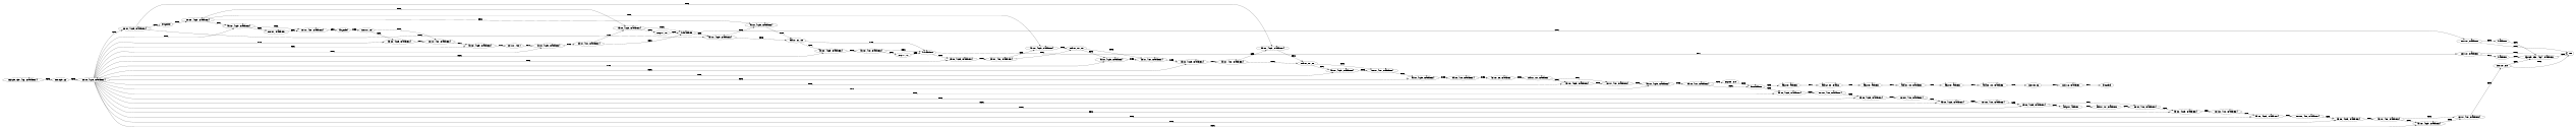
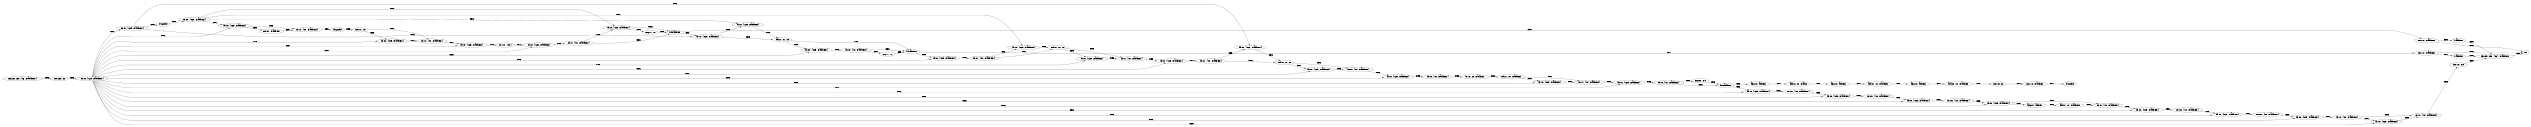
  digraph {
    rankdir=LR
    n1 [label="stp x29 , x30 , [ sp , #- address ]!"]
    n2 [label="mov x29 , sp"]
    n3 [label="str x0 , [ x29 , # address ]"]
    n4 [label="str x1 , [ x29 , # address ]"]
    n5 [label="ldr x0 , [ x29 , # address ]"]
    n6 [label="ldr x0 , [ x29 , # address ]"]
    n7 [label="ldr x0 , [ x29 , # address ]"]
    n8 [label="ldr x0 , [ x29 , # address ]"]
    n9 [label="ldr x0 , [ x29 , # address ]"]
    n10 [label="ldr x0 , [ x29 , # address ]"]
    n11 [label="ldr x0 , [ x29 , # address ]"]
    n12 [label="ldr x0 , [ x29 , # address ]"]
    n13 [label="ldr x0 , [ x29 , # address ]"]
    n14 [label="ldr x0 , [ x29 , # address ]"]
    n15 [label="ldr x0 , [ x29 , # address ]"]
    n16 [label="ldr x0 , [ x29 , # address ]"]
    n17 [label="ldr x0 , [ x29 , # address ]"]
    n18 [label="ldr x0 , [ x29 , # address ]"]
    n19 [label="ldr x0 , [ x29 , # address ]"]
    n20 [label="ldr x0 , [ x29 , # address ]"]
    n21 [label="ldr x0 , [ x29 , # address ]"]
    n22 [label="ldr x0 , [ x29 , # address ]"]
    n23 [label="ldr x0 , [ x29 , # address ]"]
    n24 [label="ldr x0 , [ x29 , # address ]"]
    n25 [label="bl symbol"]
    n26 [label="ldr x1 , [ x29 , # address ]"]
    n27 [label="ldr x0 , [ x29 , # address ]"]
    n28 [label="mov x1 , # address"]
    n29 [label="str x1 , [ x0 , # address ]"]
    n30 [label="str x1 , [ x0 , # address ]"]
    n31 [label="str wzr , [ x0 ]"]
    n32 [label="ldr x1 , [ x0 , # address ]"]
    n33 [label="ldr x0 , [ x0 , # address ]"]
    n34 [label="ldr x1 , [ x0 , # address ]"]
    n35 [label="str x1 , [ x0 , # address ]"]
    n36 [label="ldr x1 , [ x0 , # address ]"]
    n37 [label="str x1 , [ x0 , # address ]"]
    n38 [label="ldr x0 , [ x0 , # address ]"]
    n39 [label="str x1 , [ x0 , # address ]"]
    n40 [label="ldr x0 , [ x0 , # address ]"]
    n41 [label="str xzr , [ x0 , # address ]"]
    n42 [label="str xzr , [ x0 , # address ]"]
    n43 [label="str xzr , [ x0 , # address ]"]
    n44 [label="adrp x1 , address"]
    n45 [label="str x1 , [ x0 , # address ]"]
    n46 [label="str xzr , [ x0 , # address ]"]
    n47 [label="str xzr , [ x0 , # address ]"]
    n48 [label="ldr x1 , [ x0 , # address ]"]
    n49 [label="str x1 , [ x0 , # address ]"]
    n50 [label="str x0 , [ x29 , # address ]"]
    n51 [label="ldr x0 , [ x29 , # address ]"]
    n52 [label="add x1 , x1 , x0"]
    n53 [label="sub x1 , x1 , x0"]
    n54 [label="ldr x0 , [ x29 , # address ]"]
    n55 [label="ldr x0 , [ x29 , # address ]"]
    n56 [label="b.hs address"]
    n57 [label="cmp x1 , x0"]
    n58 [label="sub x1 , x1 , x0"]
    n59 [label="bl symbol"]
    n60 [label="mov x1 , x0"]
    n61 [label="mov w0 , # address"]
    n62 [label="b address"]
    n63 [label=ret]
    n64 [label="b.lo address"]
    n65 [label="ldp x29 , x30 , [ sp ] , # address"]
    n66 [label="mov w0 , # address"]
    n67 [label="cmp x1 , x0"]
    n68 [label="b address"]
    n69 [label="lsr x0 , x0 , # address"]
    n70 [label="sub x1 , x0 , # address"]
    n71 [label="cmp x0 , # 0"]
    n72 [label="b.ne address"]
    n73 [label="adrp x0 , address"]
    n74 [label="add x2 , x0 , # adrp"]
    n75 [label="adrp x0 , address"]
    n76 [label="add x1 , x1 , # address"]
    n77 [label="mov w0 , # 0"]
    n78 [label="add x1 , x0 , # address"]
    n79 [label="adrp x0 , address"]
    n80 [label="add x0 , x0 , # address"]
    n81 [label="mov x3 , x2"]
    n82 [label="mov w2 , # address"]
    n83 [label="bl symbol"]
    n1 -> n2 [label=CFG]
    n2 -> n3 [label=CFG]
    n3 -> n4 [label=CFG]
    n3 -> n5 [label=DFG]
    n3 -> n6 [label=DFG]
    n3 -> n7 [label=DFG]
    n3 -> n8 [label=DFG]
    n3 -> n9 [label=DFG]
    n3 -> n10 [label=DFG]
    n3 -> n11 [label=DFG]
    n3 -> n12 [label=DFG]
    n3 -> n13 [label=DFG]
    n3 -> n14 [label=DFG]
    n3 -> n15 [label=DFG]
    n3 -> n16 [label=DFG]
    n3 -> n17 [label=DFG]
    n3 -> n18 [label=DFG]
    n3 -> n19 [label=DFG]
    n3 -> n20 [label=DFG]
    n3 -> n21 [label=DFG]
    n3 -> n22 [label=DFG]
    n3 -> n23 [label=DFG]
    n3 -> n24 [label=DFG]
    n4 -> n25 [label=CFG]
    n4 -> n26 [label=DFG]
    n4 -> n27 [label=DFG]
    n5 -> n28 [label=CFG]
    n5 -> n29 [label=DFG]
    n6 -> n30 [label=DFG]
    n7 -> n31 [label=DFG]
    n8 -> n32 [label=DFG]
    n9 -> n33 [label=DFG]
    n10 -> n34 [label=DFG]
    n11 -> n35 [label=DFG]
    n12 -> n36 [label=DFG]
    n13 -> n37 [label=DFG]
    n14 -> n38 [label=DFG]
    n15 -> n39 [label=DFG]
    n16 -> n40 [label=DFG]
    n17 -> n41 [label=DFG]
    n18 -> n42 [label=DFG]
    n19 -> n43 [label=DFG]
    n20 -> n44 [label=CFG]
    n20 -> n45 [label=DFG]
    n21 -> n46 [label=DFG]
    n22 -> n47 [label=DFG]
    n23 -> n48 [label=DFG]
    n24 -> n49 [label=DFG]
    n25 -> n50 [label=DFG]
    n26 -> n51 [label=CFG]
    n26 -> n52 [label=DFG]
    n27 -> n53 [label=DFG]
    n28 -> n29 [label=CFG]
    n29 -> n59 [label=CFG]
    n30 -> n7 [label=CFG]
    n31 -> n8 [label=CFG]
    n32 -> n54 [label=CFG]
    n32 -> n56 [label=DFG]
    n33 -> n64 [label=DFG]
    n33 -> n67 [label=CFG]
    n34 -> n55 [label=CFG]
    n34 -> n58 [label=DFG]
    n35 -> n12 [label=CFG]
    n36 -> n27 [label=CFG]
    n36 -> n53 [label=DFG]
    n37 -> n14 [label=CFG]
    n38 -> n69 [label=DFG]
    n39 -> n16 [label=CFG]
    n40 -> n71 [label=CFG]
    n40 -> n72 [label=DFG]
    n41 -> n18 [label=CFG]
    n42 -> n19 [label=CFG]
    n43 -> n20 [label=CFG]
    n44 -> n76 [label=DFG]
    n45 -> n21 [label=CFG]
    n46 -> n22 [label=CFG]
    n47 -> n23 [label=CFG]
    n48 -> n24 [label=CFG]
    n48 -> n49 [label=DFG]
    n49 -> n77 [label=CFG]
    n50 -> n5 [label=CFG]
    n50 -> n51 [label=DFG]
    n50 -> n54 [label=DFG]
    n50 -> n55 [label=DFG]
    n51 -> n52 [label=DFG]
    n52 -> n9 [label=CFG]
    n52 -> n64 [label=DFG]
    n53 -> n13 [label=CFG]
    n53 -> n37 [label=DFG]
    n54 -> n56 [label=DFG]
    n54 -> n57 [label=CFG]
    n55 -> n58 [label=DFG]
    n56 -> n26 [label=CFG]
    n56 -> n61 [label=CFG]
    n57 -> n56 [label=CFG]
    n58 -> n11 [label=CFG]
    n58 -> n35 [label=DFG]
    n59 -> n60 [label=DFG]
    n60 -> n6 [label=CFG]
    n60 -> n30 [label=DFG]
    n61 -> n62 [label=CFG]
    n61 -> n63 [label=DFG]
    n62 -> n65 [label=CFG]
    n64 -> n10 [label=CFG]
    n64 -> n66 [label=CFG]
    n65 -> n63 [label=CFG]
    n66 -> n63 [label=DFG]
    n66 -> n68 [label=CFG]
    n67 -> n64 [label=CFG]
    n68 -> n65 [label=CFG]
    n69 -> n70 [label=DFG]
    n70 -> n15 [label=CFG]
    n70 -> n39 [label=DFG]
    n71 -> n72 [label=CFG]
    n72 -> n17 [label=CFG]
    n72 -> n73 [label=CFG]
    n73 -> n74 [label=CFG]
    n74 -> n75 [label=CFG]
    n75 -> n78 [label=CFG]
    n76 -> n45 [label=CFG]
-   n77 -> n63 [label=DFG]
    n77 -> n65 [label=CFG]
    n78 -> n79 [label=CFG]
    n79 -> n80 [label=CFG]
    n80 -> n81 [label=CFG]
    n81 -> n82 [label=CFG]
    n82 -> n83 [label=CFG]
  }
